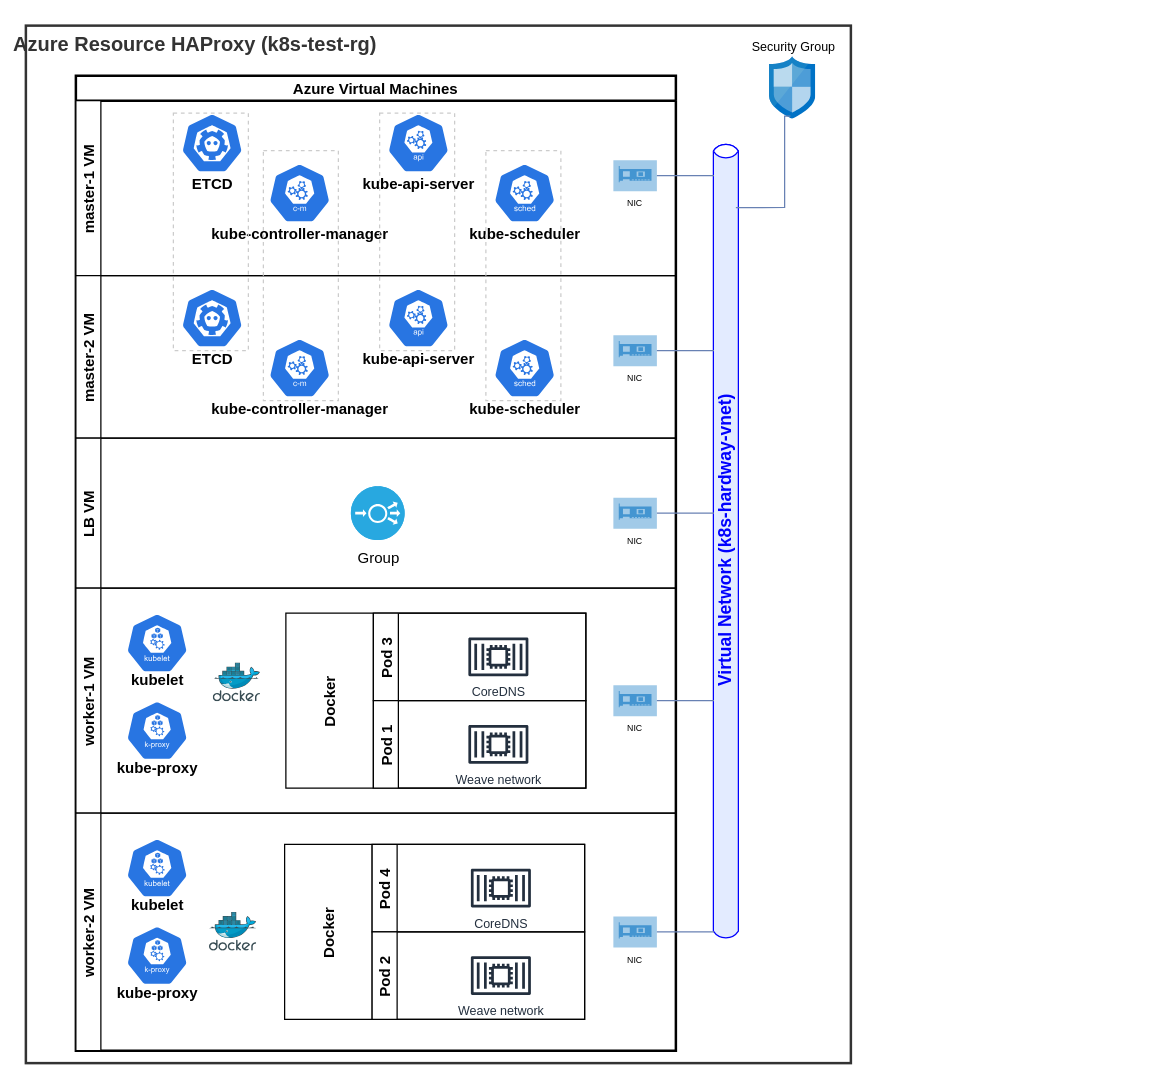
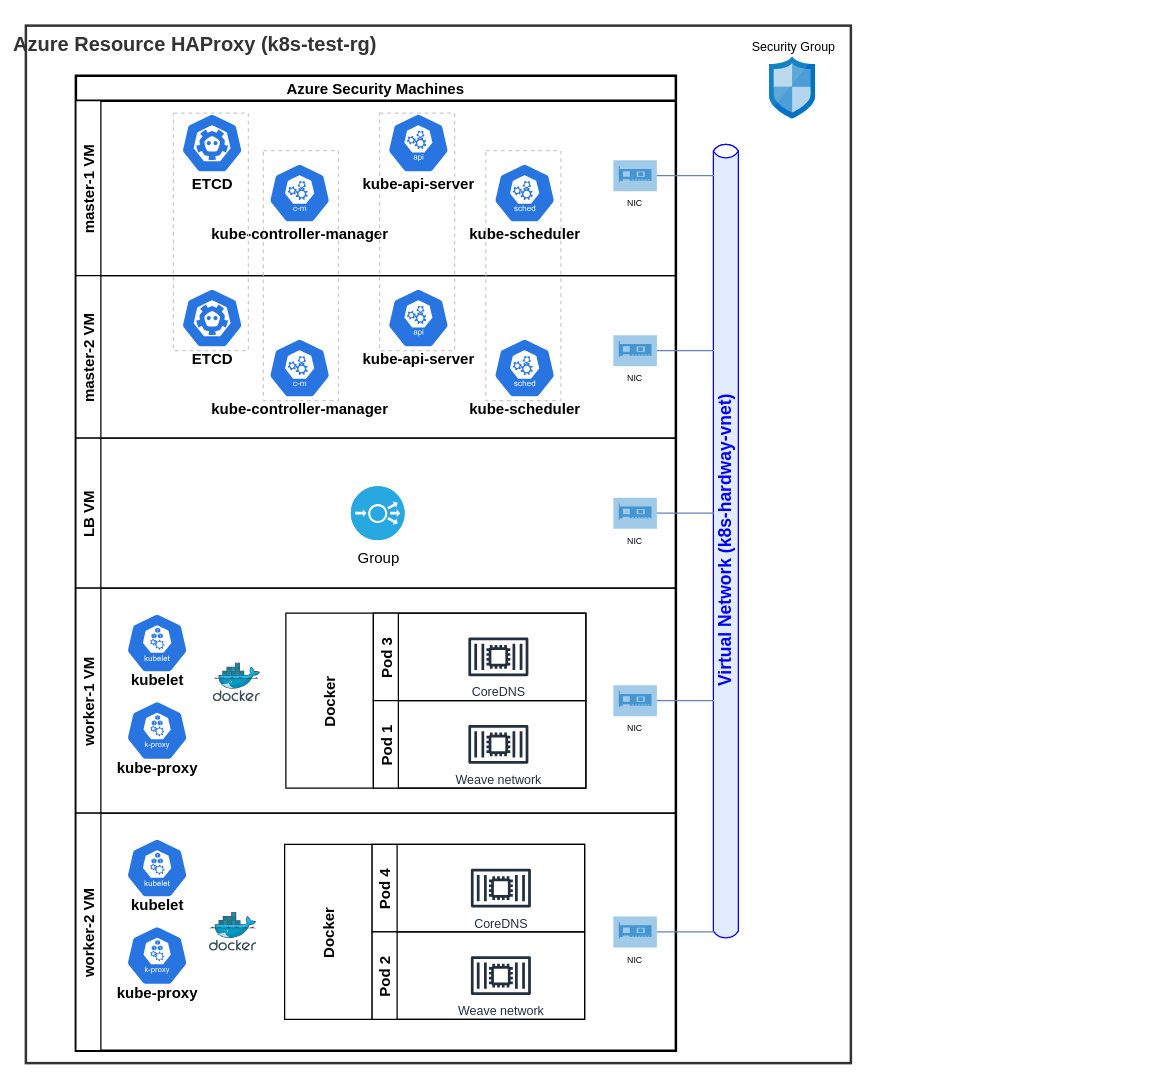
  <mxCell id="0" style=";html=1;" />
  <mxCell id="1" style=";html=1;" parent="0" />
  <mxCell id="2" value="Azure Resource HAProxy (k8s-test-rg)" style="rounded=0;whiteSpace=wrap;html=1;fontSize=16;fontColor=#333333;strokeColor=#333333;strokeWidth=2;fillColor=#FFFFFF;spacingTop=-800;spacing=-281;labelPosition=left;verticalLabelPosition=middle;align=right;verticalAlign=middle;fontStyle=1;spacingLeft=0;" parent="1" vertex="1"><mxGeometry x="20" y="20" width="660" height="830" as="geometry" /></mxCell>
- <mxCell id="3" value="Azure Virtual Machines" style="swimlane;childLayout=stackLayout;resizeParent=1;resizeParentMax=0;horizontal=1;startSize=20;horizontalStack=0;spacingTop=0;spacing=0;strokeWidth=2;" parent="1" vertex="1"><mxGeometry x="60" y="60" width="480" height="780" as="geometry" /></mxCell>
+ <mxCell id="3" value="Azure Security Machines" style="swimlane;childLayout=stackLayout;resizeParent=1;resizeParentMax=0;horizontal=1;startSize=20;horizontalStack=0;spacingTop=0;spacing=0;strokeWidth=2;" parent="1" vertex="1"><mxGeometry x="60" y="60" width="480" height="780" as="geometry" /></mxCell>
  <mxCell id="4" value="master-1 VM" style="swimlane;startSize=20;horizontal=0;" parent="3" vertex="1"><mxGeometry y="20" width="480" height="140" as="geometry" /></mxCell>
  <mxCell id="5" value="kube-scheduler" style="sketch=0;html=1;dashed=0;whitespace=wrap;fillColor=#2875E2;strokeColor=#ffffff;points=[[0.005,0.63,0],[0.1,0.2,0],[0.9,0.2,0],[0.5,0,0],[0.995,0.63,0],[0.72,0.99,0],[0.5,1,0],[0.28,0.99,0]];shape=mxgraph.kubernetes.icon;prIcon=sched;spacingTop=65;fontStyle=1" parent="4" vertex="1"><mxGeometry x="334" y="50" width="50" height="48" as="geometry" /></mxCell>
  <mxCell id="6" value="NIC" style="pointerEvents=1;shadow=0;dashed=0;html=1;strokeColor=none;fillColor=#4495D1;labelPosition=center;verticalLabelPosition=bottom;verticalAlign=top;align=center;outlineConnect=0;shape=mxgraph.veeam.2d.vnic;fontSize=7;" parent="4" vertex="1"><mxGeometry x="430" y="47.6" width="34.8" height="24.8" as="geometry" /></mxCell>
  <mxCell id="7" value="ETCD" style="sketch=0;html=1;dashed=0;whitespace=wrap;fillColor=#2875E2;strokeColor=#ffffff;points=[[0.005,0.63,0],[0.1,0.2,0],[0.9,0.2,0],[0.5,0,0],[0.995,0.63,0],[0.72,0.99,0],[0.5,1,0],[0.28,0.99,0]];shape=mxgraph.kubernetes.icon;prIcon=etcd;spacingTop=65;fontStyle=1" parent="4" vertex="1"><mxGeometry x="84" y="10" width="50" height="48" as="geometry" /></mxCell>
  <mxCell id="8" value="kube-controller-manager" style="sketch=0;html=1;dashed=0;whitespace=wrap;fillColor=#2875E2;strokeColor=#ffffff;points=[[0.005,0.63,0],[0.1,0.2,0],[0.9,0.2,0],[0.5,0,0],[0.995,0.63,0],[0.72,0.99,0],[0.5,1,0],[0.28,0.99,0]];shape=mxgraph.kubernetes.icon;prIcon=c_m;spacingTop=65;fontStyle=1" parent="4" vertex="1"><mxGeometry x="154" y="50" width="50" height="48" as="geometry" /></mxCell>
  <mxCell id="9" value="kube-api-server" style="sketch=0;html=1;dashed=0;whitespace=wrap;fillColor=#2875E2;strokeColor=#ffffff;points=[[0.005,0.63,0],[0.1,0.2,0],[0.9,0.2,0],[0.5,0,0],[0.995,0.63,0],[0.72,0.99,0],[0.5,1,0],[0.28,0.99,0]];shape=mxgraph.kubernetes.icon;prIcon=api;spacingTop=65;fontStyle=1" parent="4" vertex="1"><mxGeometry x="249" y="10" width="50" height="48" as="geometry" /></mxCell>
  <mxCell id="10" value="" style="rounded=0;whiteSpace=wrap;html=1;fontSize=16;fontColor=#333333;strokeColor=#CCCCCC;strokeWidth=1;fillColor=none;dashed=1;" parent="4" vertex="1"><mxGeometry x="78" y="10" width="60" height="190" as="geometry" /></mxCell>
  <mxCell id="11" value="master-2 VM" style="swimlane;startSize=20;horizontal=0;" parent="3" vertex="1"><mxGeometry y="160" width="480" height="130" as="geometry" /></mxCell>
  <mxCell id="12" value="kube-api-server" style="sketch=0;html=1;dashed=0;whitespace=wrap;fillColor=#2875E2;strokeColor=#ffffff;points=[[0.005,0.63,0],[0.1,0.2,0],[0.9,0.2,0],[0.5,0,0],[0.995,0.63,0],[0.72,0.99,0],[0.5,1,0],[0.28,0.99,0]];shape=mxgraph.kubernetes.icon;prIcon=api;spacingTop=65;fontStyle=1" parent="11" vertex="1"><mxGeometry x="249" y="10" width="50" height="48" as="geometry" /></mxCell>
  <mxCell id="13" value="kube-controller-manager" style="sketch=0;html=1;dashed=0;whitespace=wrap;fillColor=#2875E2;strokeColor=#ffffff;points=[[0.005,0.63,0],[0.1,0.2,0],[0.9,0.2,0],[0.5,0,0],[0.995,0.63,0],[0.72,0.99,0],[0.5,1,0],[0.28,0.99,0]];shape=mxgraph.kubernetes.icon;prIcon=c_m;spacingTop=65;fontStyle=1" parent="11" vertex="1"><mxGeometry x="154" y="50" width="50" height="48" as="geometry" /></mxCell>
  <mxCell id="14" value="ETCD" style="sketch=0;html=1;dashed=0;whitespace=wrap;fillColor=#2875E2;strokeColor=#ffffff;points=[[0.005,0.63,0],[0.1,0.2,0],[0.9,0.2,0],[0.5,0,0],[0.995,0.63,0],[0.72,0.99,0],[0.5,1,0],[0.28,0.99,0]];shape=mxgraph.kubernetes.icon;prIcon=etcd;spacingTop=65;fontStyle=1" parent="11" vertex="1"><mxGeometry x="84" y="10" width="50" height="48" as="geometry" /></mxCell>
  <mxCell id="15" value="kube-scheduler" style="sketch=0;html=1;dashed=0;whitespace=wrap;fillColor=#2875E2;strokeColor=#ffffff;points=[[0.005,0.63,0],[0.1,0.2,0],[0.9,0.2,0],[0.5,0,0],[0.995,0.63,0],[0.72,0.99,0],[0.5,1,0],[0.28,0.99,0]];shape=mxgraph.kubernetes.icon;prIcon=sched;spacingTop=65;fontStyle=1" parent="11" vertex="1"><mxGeometry x="334" y="50" width="50" height="48" as="geometry" /></mxCell>
  <mxCell id="16" value="NIC" style="pointerEvents=1;shadow=0;dashed=0;html=1;strokeColor=none;fillColor=#4495D1;labelPosition=center;verticalLabelPosition=bottom;verticalAlign=top;align=center;outlineConnect=0;shape=mxgraph.veeam.2d.vnic;fontSize=7;" parent="11" vertex="1"><mxGeometry x="430" y="47.6" width="34.8" height="24.8" as="geometry" /></mxCell>
  <mxCell id="17" value="LB VM" style="swimlane;startSize=20;horizontal=0;" parent="3" vertex="1"><mxGeometry y="290" width="480" height="120" as="geometry" /></mxCell>
  <mxCell id="18" value="Group" style="fillColor=#28A8E0;verticalLabelPosition=bottom;sketch=0;html=1;strokeColor=#ffffff;verticalAlign=top;align=center;points=[[0.145,0.145,0],[0.5,0,0],[0.855,0.145,0],[1,0.5,0],[0.855,0.855,0],[0.5,1,0],[0.145,0.855,0],[0,0.5,0]];pointerEvents=1;shape=mxgraph.cisco_safe.compositeIcon;bgIcon=ellipse;resIcon=mxgraph.cisco_safe.capability.load_balancer;" parent="17" vertex="1"><mxGeometry x="220" y="38.5" width="43" height="43" as="geometry" /></mxCell>
  <mxCell id="19" value="NIC" style="pointerEvents=1;shadow=0;dashed=0;html=1;strokeColor=none;fillColor=#4495D1;labelPosition=center;verticalLabelPosition=bottom;verticalAlign=top;align=center;outlineConnect=0;shape=mxgraph.veeam.2d.vnic;fontSize=7;" parent="17" vertex="1"><mxGeometry x="430" y="47.6" width="34.8" height="24.8" as="geometry" /></mxCell>
  <mxCell id="20" value="worker-1 VM" style="swimlane;startSize=20;horizontal=0;" parent="3" vertex="1"><mxGeometry y="410" width="480" height="180" as="geometry" /></mxCell>
  <mxCell id="21" value="Docker" style="swimlane;childLayout=stackLayout;resizeParent=1;resizeParentMax=0;horizontal=0;startSize=70;horizontalStack=0;" parent="20" vertex="1"><mxGeometry x="168" y="20" width="240" height="140" as="geometry" /></mxCell>
  <mxCell id="22" value="Pod 3" style="swimlane;startSize=20;horizontal=0;" parent="21" vertex="1"><mxGeometry x="70" width="170" height="70" as="geometry" /></mxCell>
  <mxCell id="23" value="CoreDNS" style="sketch=0;outlineConnect=0;fontColor=#232F3E;gradientColor=none;strokeColor=#232F3E;fillColor=#ffffff;dashed=0;verticalLabelPosition=bottom;verticalAlign=top;align=center;html=1;fontSize=10;fontStyle=0;aspect=fixed;shape=mxgraph.aws4.resourceIcon;resIcon=mxgraph.aws4.container_2;spacingTop=-14;" parent="22" vertex="1"><mxGeometry x="70" y="5" width="60" height="60" as="geometry" /></mxCell>
  <mxCell id="24" value="Pod 1" style="swimlane;startSize=20;horizontal=0;" parent="21" vertex="1"><mxGeometry x="70" y="70" width="170" height="70" as="geometry" /></mxCell>
  <mxCell id="25" value="Weave network" style="sketch=0;outlineConnect=0;fontColor=#232F3E;gradientColor=none;strokeColor=#232F3E;fillColor=#ffffff;dashed=0;verticalLabelPosition=bottom;verticalAlign=top;align=center;html=1;fontSize=10;fontStyle=0;aspect=fixed;shape=mxgraph.aws4.resourceIcon;resIcon=mxgraph.aws4.container_2;spacingTop=-14;" parent="24" vertex="1"><mxGeometry x="70" y="5" width="60" height="60" as="geometry" /></mxCell>
  <mxCell id="26" value="" style="sketch=0;aspect=fixed;html=1;points=[];align=center;image;fontSize=12;image=img/lib/mscae/Docker.svg;" parent="20" vertex="1"><mxGeometry x="110.0" y="60" width="37.8" height="31" as="geometry" /></mxCell>
  <mxCell id="27" value="NIC" style="pointerEvents=1;shadow=0;dashed=0;html=1;strokeColor=none;fillColor=#4495D1;labelPosition=center;verticalLabelPosition=bottom;verticalAlign=top;align=center;outlineConnect=0;shape=mxgraph.veeam.2d.vnic;fontSize=7;" parent="20" vertex="1"><mxGeometry x="430" y="77.6" width="34.8" height="24.8" as="geometry" /></mxCell>
  <mxCell id="28" value="kube-proxy" style="sketch=0;html=1;dashed=0;whitespace=wrap;fillColor=#2875E2;strokeColor=#ffffff;points=[[0.005,0.63,0],[0.1,0.2,0],[0.9,0.2,0],[0.5,0,0],[0.995,0.63,0],[0.72,0.99,0],[0.5,1,0],[0.28,0.99,0]];shape=mxgraph.kubernetes.icon;prIcon=k_proxy;fontStyle=1;spacingTop=60;" parent="20" vertex="1"><mxGeometry x="40" y="90" width="50" height="48" as="geometry" /></mxCell>
  <mxCell id="29" value="worker-2 VM" style="swimlane;startSize=20;horizontal=0;" parent="3" vertex="1"><mxGeometry y="590" width="480" height="190" as="geometry" /></mxCell>
  <mxCell id="30" value="Docker" style="swimlane;childLayout=stackLayout;resizeParent=1;resizeParentMax=0;horizontal=0;startSize=70;horizontalStack=0;" parent="29" vertex="1"><mxGeometry x="167" y="25" width="240" height="140" as="geometry" /></mxCell>
  <mxCell id="31" value="Pod 4" style="swimlane;startSize=20;horizontal=0;" parent="30" vertex="1"><mxGeometry x="70" width="170" height="70" as="geometry" /></mxCell>
  <mxCell id="32" value="CoreDNS" style="sketch=0;outlineConnect=0;fontColor=#232F3E;gradientColor=none;strokeColor=#232F3E;fillColor=#ffffff;dashed=0;verticalLabelPosition=bottom;verticalAlign=top;align=center;html=1;fontSize=10;fontStyle=0;aspect=fixed;shape=mxgraph.aws4.resourceIcon;resIcon=mxgraph.aws4.container_2;spacingTop=-14;" parent="31" vertex="1"><mxGeometry x="73" y="5" width="60" height="60" as="geometry" /></mxCell>
  <mxCell id="33" value="Pod 2" style="swimlane;startSize=20;horizontal=0;" parent="30" vertex="1"><mxGeometry x="70" y="70" width="170" height="70" as="geometry" /></mxCell>
  <mxCell id="34" value="Weave network" style="sketch=0;outlineConnect=0;fontColor=#232F3E;gradientColor=none;strokeColor=#232F3E;fillColor=#ffffff;dashed=0;verticalLabelPosition=bottom;verticalAlign=top;align=center;html=1;fontSize=10;fontStyle=0;aspect=fixed;shape=mxgraph.aws4.resourceIcon;resIcon=mxgraph.aws4.container_2;spacingTop=-14;" parent="33" vertex="1"><mxGeometry x="73" y="5" width="60" height="60" as="geometry" /></mxCell>
  <mxCell id="35" value="" style="sketch=0;aspect=fixed;html=1;points=[];align=center;image;fontSize=12;image=img/lib/mscae/Docker.svg;" parent="29" vertex="1"><mxGeometry x="107.0" y="79.5" width="37.8" height="31" as="geometry" /></mxCell>
  <mxCell id="36" value="NIC" style="pointerEvents=1;shadow=0;dashed=0;html=1;strokeColor=none;fillColor=#4495D1;labelPosition=center;verticalLabelPosition=bottom;verticalAlign=top;align=center;outlineConnect=0;shape=mxgraph.veeam.2d.vnic;fontSize=7;" parent="29" vertex="1"><mxGeometry x="430" y="82.6" width="34.8" height="24.8" as="geometry" /></mxCell>
  <mxCell id="37" value="kubelet" style="sketch=0;html=1;dashed=0;whitespace=wrap;fillColor=#2875E2;strokeColor=#ffffff;points=[[0.005,0.63,0],[0.1,0.2,0],[0.9,0.2,0],[0.5,0,0],[0.995,0.63,0],[0.72,0.99,0],[0.5,1,0],[0.28,0.99,0]];shape=mxgraph.kubernetes.icon;prIcon=kubelet;spacingTop=60;fontStyle=1" parent="29" vertex="1"><mxGeometry x="40" y="20" width="50" height="48" as="geometry" /></mxCell>
  <mxCell id="38" value="kube-proxy" style="sketch=0;html=1;dashed=0;whitespace=wrap;fillColor=#2875E2;strokeColor=#ffffff;points=[[0.005,0.63,0],[0.1,0.2,0],[0.9,0.2,0],[0.5,0,0],[0.995,0.63,0],[0.72,0.99,0],[0.5,1,0],[0.28,0.99,0]];shape=mxgraph.kubernetes.icon;prIcon=k_proxy;fontStyle=1;spacingTop=60;" parent="29" vertex="1"><mxGeometry x="40" y="90" width="50" height="48" as="geometry" /></mxCell>
  <mxCell id="39" value="kubelet" style="sketch=0;html=1;dashed=0;whitespace=wrap;fillColor=#2875E2;strokeColor=#ffffff;points=[[0.005,0.63,0],[0.1,0.2,0],[0.9,0.2,0],[0.5,0,0],[0.995,0.63,0],[0.72,0.99,0],[0.5,1,0],[0.28,0.99,0]];shape=mxgraph.kubernetes.icon;prIcon=kubelet;spacingTop=60;fontStyle=1" parent="1" vertex="1"><mxGeometry x="100" y="490" width="50" height="48" as="geometry" /></mxCell>
  <mxCell id="40" value="Virtual Network (k8s-hardway-vnet)" style="html=1;fillColor=#E3EBFF;strokeColor=#0000FF;gradientColor=none;gradientDirection=north;strokeWidth=1;shape=mxgraph.networks.bus;gradientColor=none;gradientDirection=north;fontColor=#0000FF;perimeter=backbonePerimeter;backboneSize=20;fontSize=14;rotation=-90;fontStyle=1" parent="1" vertex="1"><mxGeometry x="260" y="422.4" width="640" height="20" as="geometry" /></mxCell>
  <mxCell id="41" value="" style="strokeColor=#6881B3;edgeStyle=none;rounded=0;endArrow=none;html=1;strokeWidth=1;fontSize=14;fontColor=#0000FF;jumpStyle=arc;" parent="1" source="27" target="40" edge="1"><mxGeometry relative="1" as="geometry"><mxPoint x="760" y="534" as="sourcePoint" /></mxGeometry></mxCell>
  <mxCell id="42" value="" style="strokeColor=#6881B3;edgeStyle=none;rounded=0;endArrow=none;html=1;strokeWidth=1;fontSize=14;fontColor=#0000FF;jumpStyle=arc;" parent="1" source="19" target="40" edge="1"><mxGeometry relative="1" as="geometry"><mxPoint x="820" y="534" as="sourcePoint" /></mxGeometry></mxCell>
  <mxCell id="43" value="" style="strokeColor=#6881B3;edgeStyle=none;rounded=0;endArrow=none;html=1;strokeWidth=1;fontSize=14;fontColor=#0000FF;jumpStyle=arc;" parent="1" source="16" target="40" edge="1"><mxGeometry relative="1" as="geometry"><mxPoint x="880" y="534" as="sourcePoint" /></mxGeometry></mxCell>
  <mxCell id="44" value="" style="strokeColor=#6881B3;edgeStyle=none;rounded=0;endArrow=none;html=1;strokeWidth=1;fontSize=14;fontColor=#0000FF;jumpStyle=arc;" parent="1" source="6" target="40" edge="1"><mxGeometry relative="1" as="geometry"><mxPoint x="940" y="534" as="sourcePoint" /></mxGeometry></mxCell>
  <mxCell id="45" value="" style="strokeColor=#6881B3;edgeStyle=none;rounded=0;endArrow=none;html=1;strokeWidth=1;fontSize=14;fontColor=#0000FF;jumpStyle=arc;" parent="1" source="36" target="40" edge="1"><mxGeometry relative="1" as="geometry"><mxPoint x="940" y="674" as="sourcePoint" /></mxGeometry></mxCell>
  <mxCell id="46" value="" style="rounded=0;whiteSpace=wrap;html=1;fontSize=16;fontColor=#333333;strokeColor=#CCCCCC;strokeWidth=1;fillColor=none;dashed=1;" parent="1" vertex="1"><mxGeometry x="210" y="120" width="60" height="200" as="geometry" /></mxCell>
  <mxCell id="47" value="" style="rounded=0;whiteSpace=wrap;html=1;fontSize=16;fontColor=#333333;strokeColor=#CCCCCC;strokeWidth=1;fillColor=none;dashed=1;" parent="1" vertex="1"><mxGeometry x="388" y="120" width="60" height="200" as="geometry" /></mxCell>
  <mxCell id="48" value="" style="rounded=0;whiteSpace=wrap;html=1;fontSize=16;fontColor=#333333;strokeColor=#CCCCCC;strokeWidth=1;fillColor=none;dashed=1;" parent="1" vertex="1"><mxGeometry x="303" y="90" width="60" height="190" as="geometry" /></mxCell>
  <mxCell id="49" value="Security Group" style="sketch=0;aspect=fixed;html=1;points=[];align=center;image;fontSize=10;image=img/lib/mscae/Network_Security_Groups_Classic.svg;spacingTop=-70;" vertex="1" parent="1"><mxGeometry x="615" y="45" width="37" height="50" as="geometry" /></mxCell>
- <mxCell id="50" value="" style="strokeColor=#6881B3;edgeStyle=orthogonalEdgeStyle;rounded=0;endArrow=none;html=1;strokeWidth=1;fontSize=14;fontColor=#0000FF;jumpStyle=arc;exitX=0.45;exitY=0.947;exitDx=0;exitDy=0;exitPerimeter=0;entryX=0.917;entryY=0.9;entryDx=0;entryDy=0;entryPerimeter=0;" edge="1" parent="1" source="49" target="40"><mxGeometry relative="1" as="geometry"><mxPoint x="534.8" y="150" as="sourcePoint" /><mxPoint x="580.5" y="150" as="targetPoint" /><Array as="points"><mxPoint x="627" y="166" /></Array></mxGeometry></mxCell>
